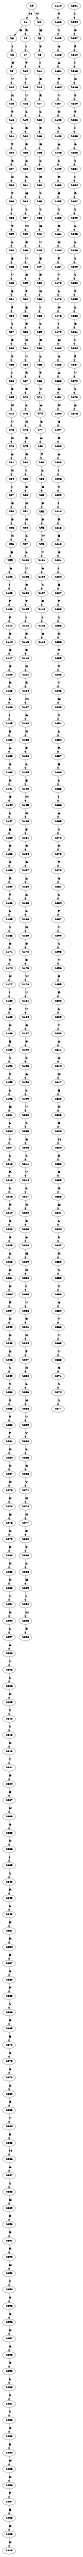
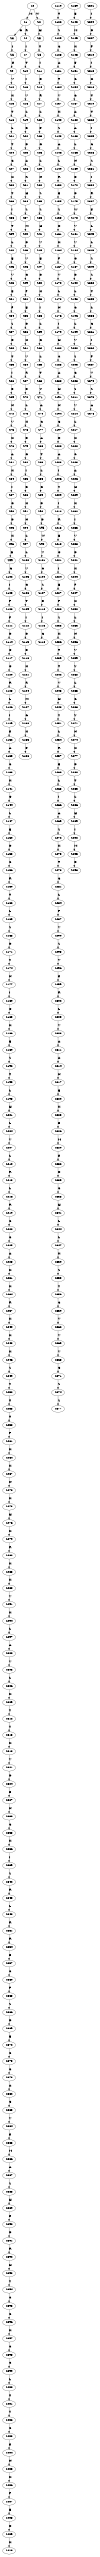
  strict digraph {
    S0
    S1
    S2
    S3
    S4
    S5
    S6
    S7
    S8
    S9
    S10
    S11
    S12
    S13
    S14
    S15
    S16
    S17
    S18
    S19
    S20
    S21
    S22
    S23
    S24
    S25
    S26
    S27
    S28
    S29
    S30
    S31
    S32
    S33
    S34
    S35
    S36
    S37
    S38
    S39
    S40
    S41
    S42
    S43
    S44
    S45
    S46
    S47
    S48
    S49
    S50
    S51
    S52
    S53
    S54
    S55
    S56
    S57
    S58
    S59
    S60
    S61
    S62
    S63
    S64
    S65
    S66
    S67
    S68
    S69
    S70
    S71
    S72
    S73
    S74
    S75
    S76
    S77
    S78
    S79
    S80
    S81
    S82
    S83
    S84
    S85
    S86
    S87
    S88
    S89
    S90
    S91
    S92
    S93
    S94
    S95
    S96
    S97
    S98
    S99
    S100
    S101
    S102
    S103
    S104
    S105
    S106
    S107
    S108
    S109
    S110
    S111
    S112
    S113
    S114
    S115
    S116
    S117
    S118
    S120
    S121
    S119
    S122
    S123
    S124
    S125
    S126
    S127
    S128
    S129
    S130
    S131
    S132
    S133
    S134
    S135
    S136
    S137
    S138
    S139
    S140
    S141
    S142
    S143
    S144
    S145
    S146
    S147
    S148
    S149
    S150
    S151
    S152
    S153
    S154
    S155
    S156
    S157
    S158
    S159
    S160
    S161
    S162
    S163
    S164
    S165
    S166
    S167
    S168
    S169
    S170
    S171
    S172
    S173
    S174
    S175
    S176
    S177
    S178
    S179
    S180
    S181
    S182
    S183
    S184
    S185
    S186
    S187
    n189 [label=S688]
    S189
    S190
    S191
    S192
    S193
    S194
    S195
    S196
    S197
    S198
    S199
    S200
    S201
    S202
    S203
    S204
    S205
    S206
    S207
    S208
    S209
    S210
    S211
    S212
    S213
    S214
    S215
    S216
    S217
    S218
    S219
    S220
    S221
    S222
    S223
    S224
    S225
    S226
    S227
    S228
    S229
    S230
    S231
    S232
    S233
    S234
    S235
    S236
    S237
    S238
    S239
    S240
    S241
    S242
    S243
    S244
    S245
    S246
    S247
    S248
    S249
    S250
    S251
    S252
    S253
    S254
    S255
    S256
    S257
    S258
    S259
    S260
    S261
    S262
    S263
    S264
    S265
    S266
    S267
    S268
    S269
    S270
    S271
    S272
    S273
    S274
    S275
    S276
    S277
    S278
    S279
    S280
    S281
    S282
    S283
    S284
    S285
    S286
    S287
    S288
    S289
    S290
    S291
    S292
    S293
    S294
    S295
    S296
    S297
    S298
    S299
    S300
    S302
    S303
    S301
    S304
    S305
    S306
    S307
    S308
    S309
    S310
    S311
    S312
    S313
    S314
    S315
    S316
    S317
    S318
    S319
    S320
    S321
    S322
    S323
    S324
    S325
    S326
    S327
    S328
    S329
    S330
    S331
    S332
    S333
    S334
    S335
    S336
    S337
    S338
    S339
    S340
    S341
    S342
    S343
    S344
    S345
    S346
    S347
    S348
    S349
    S350
    S351
    S352
    S353
    S354
    S355
    S356
    S357
    S358
    S359
    S360
    S361
    S362
    S363
    S364
    S365
    S366
    S367
    S368
    S369
    S370
    S371
    S372
    S373
    S374
    S375
    S376
    S377
    S378
    S382
    S383
    S384
    S385
    S386
    S387
    S388
    S389
    S390
    S391
    S392
    S393
    S394
    S395
    S396
    S397
    S398
    S399
    S400
    S401
    S402
    S403
    S404
    S405
    S406
    S407
    S408
    S409
    S410
    S0 -> S1 [label=M]
    S0 -> S2 [label=W]
    S1 -> S3 [label=Q]
    S1 -> S4 [label=R]
    S2 -> S5 [label=H]
    S3 -> S6 [label=I]
    S4 -> S7 [label=I]
    S5 -> S8 [label=T]
    S6 -> S9 [label=F]
    S7 -> S10 [label=T]
    S8 -> S11 [label=I]
    S9 -> S12 [label=V]
    S10 -> S13 [label=I]
    S11 -> S14 [label=D]
    S12 -> S15 [label=K]
    S13 -> S16 [label=V]
    S14 -> S17 [label=R]
    S15 -> S18 [label=T]
    S16 -> S19 [label=L]
    S17 -> S20 [label=L]
    S18 -> S21 [label=L]
    S19 -> S22 [label=E]
    S20 -> S23 [label=F]
    S21 -> S24 [label=T]
    S22 -> S25 [label=D]
    S23 -> S26 [label=Q]
    S24 -> S27 [label=G]
    S25 -> S28 [label=A]
    S26 -> S29 [label=L]
    S27 -> S30 [label=K]
    S28 -> S31 [label=R]
    S29 -> S32 [label=N]
    S30 -> S33 [label=T]
    S31 -> S34 [label=H]
    S32 -> S35 [label=S]
    S33 -> S36 [label=I]
    S34 -> S37 [label=S]
    S35 -> S38 [label=S]
    S36 -> S39 [label=T]
    S37 -> S40 [label=M]
    S38 -> S41 [label=H]
    S39 -> S42 [label=L]
    S40 -> S43 [label=D]
    S41 -> S44 [label=V]
    S42 -> S45 [label=E]
    S43 -> S46 [label=V]
    S44 -> S47 [label=E]
    S45 -> S48 [label=V]
    S46 -> S49 [label=Q]
    S47 -> S50 [label=D]
    S48 -> S51 [label=E]
    S49 -> S52 [label=P]
    S50 -> S53 [label=K]
    S51 -> S54 [label=P]
    S52 -> S55 [label=E]
    S53 -> S56 [label=I]
    S54 -> S57 [label=S]
    S55 -> S58 [label=D]
    S56 -> S59 [label=L]
    S57 -> S60 [label=D]
    S58 -> S61 [label=K]
    S59 -> S62 [label=Q]
    S60 -> S63 [label=T]
    S61 -> S64 [label=V]
    S62 -> S65 [label=L]
    S63 -> S66 [label=I]
    S64 -> S67 [label=R]
    S65 -> S68 [label=T]
    S66 -> S69 [label=E]
    S67 -> S70 [label=D]
    S68 -> S71 [label=Y]
    S69 -> S72 [label=N]
    S70 -> S73 [label=L]
    S71 -> S74 [label=A]
    S72 -> S75 [label=V]
    S73 -> S76 [label=K]
    S74 -> S77 [label=G]
    S75 -> S78 [label=K]
    S76 -> S79 [label=D]
    S77 -> S80 [label=A]
    S78 -> S81 [label=A]
    S79 -> S82 [label=Q]
    S80 -> S83 [label=T]
    S81 -> S84 [label=K]
    S82 -> S85 [label=I]
    S83 -> S86 [label=L]
    S84 -> S87 [label=I]
    S85 -> S88 [label=E]
    S86 -> S89 [label=Q]
    S87 -> S90 [label=Q]
    S88 -> S91 [label=K]
    S89 -> S92 [label=D]
    S90 -> S93 [label=D]
    S91 -> S94 [label=N]
    S92 -> S95 [label=D]
    S93 -> S96 [label=K]
    S94 -> S97 [label=L]
    S95 -> S98 [label=W]
    S96 -> S99 [label=E]
    S97 -> S100 [label=L]
    S98 -> S101 [label=V]
    S99 -> S102 [label=G]
    S100 -> S103 [label=V]
    S101 -> S104 [label=C]
    S102 -> S105 [label=I]
    S103 -> S106 [label=Q]
    S104 -> S107 [label=S]
    S105 -> S108 [label=P]
    S106 -> S109 [label=T]
    S107 -> S110 [label=D]
    S108 -> S111 [label=P]
    S109 -> S112 [label=I]
    S110 -> S113 [label=I]
    S111 -> S114 [label=D]
    S112 -> S115 [label=D]
    S113 -> S116 [label=G]
    S114 -> S117 [label=Q]
    S115 -> S118 [label=D]
    S117 -> S120 [label=Q]
    S118 -> S121 [label=K]
    S120 -> S123 [label=R]
    S121 -> S124 [label=R]
    S119 -> S122 [label=T]
    S122 -> S125 [label=S]
    S123 -> S126 [label=L]
    S124 -> S127 [label=M]
    S125 -> S128 [label=G]
    S126 -> S129 [label=I]
    S127 -> S130 [label=G]
    S128 -> S131 [label=A]
    S129 -> S132 [label=F]
    S130 -> S133 [label=K]
    S131 -> S134 [label=T]
    S132 -> S135 [label=A]
    S133 -> S136 [label=F]
    S134 -> S137 [label=V]
    S135 -> S138 [label=G]
-   S136 -> S139 [label=L]
    S137 -> S140 [label=K]
    S138 -> S141 [label=K]
    S139 -> S142 [label=E]
    S140 -> S143 [label=S]
    S141 -> S144 [label=Q]
    S142 -> S145 [label=M]
    S143 -> S146 [label=A]
    S144 -> S147 [label=L]
    S145 -> S148 [label=K]
    S146 -> S149 [label=L]
    S147 -> S150 [label=E]
    S148 -> S151 [label=F]
    S149 -> S152 [label=R]
    S150 -> S153 [label=D]
    S151 -> S154 [label=G]
    S152 -> S155 [label=E]
    S153 -> S156 [label=G]
    S154 -> S157 [label=G]
    S155 -> S158 [label=S]
    S156 -> S159 [label=R]
    S157 -> S160 [label=A]
    S158 -> S161 [label=D]
    S159 -> S162 [label=T]
    S160 -> S163 [label=A]
    S161 -> S164 [label=K]
    S162 -> S165 [label=L]
    S163 -> S166 [label=L]
    S164 -> S167 [label=P]
    S165 -> S168 [label=S]
    S166 -> S169 [label=N]
    S167 -> S170 [label=V]
    S168 -> S171 [label=D]
    S169 -> S172 [label=D]
    S170 -> S173 [label=L]
    S171 -> S174 [label=Y]
    S172 -> S175 [label=D]
    S173 -> S176 [label=N]
    S174 -> S177 [label=N]
    S175 -> S178 [label=W]
    S176 -> S179 [label=I]
    S177 -> S180 [label=I]
    S178 -> S181 [label=V]
    S179 -> S182 [label=H]
    S180 -> S183 [label=Q]
    S181 -> S184 [label=V]
    S182 -> S185 [label=C]
    S183 -> S186 [label=K]
    S184 -> S187 [label=Q]
    S185 -> n189 [label=A]
    S186 -> S189 [label=E]
    S187 -> S190 [label=D]
    n189 -> S191 [label=H]
    S189 -> S192 [label=S]
    S190 -> S193 [label=L]
    S191 -> S194 [label=N]
    S192 -> S195 [label=T]
    S193 -> S196 [label=G]
    S194 -> S197 [label=G]
    S195 -> S198 [label=L]
    S196 -> S199 [label=L]
    S197 -> S200 [label=D]
    S198 -> S201 [label=H]
    S199 -> S202 [label=V]
    S200 -> S203 [label=A]
    S201 -> S204 [label=L]
    S202 -> S205 [label=S]
    S203 -> S206 [label=I]
    S204 -> S207 [label=V]
    S205 -> S208 [label=G]
    S206 -> S209 [label=Y]
    S207 -> S210 [label=L]
    S208 -> S211 [label=S]
    S209 -> S212 [label=I]
    S210 -> S213 [label=R]
    S211 -> S214 [label=V]
    S212 -> S215 [label=R]
    S213 -> S216 [label=L]
    S214 -> S217 [label=L]
    S215 -> S218 [label=E]
    S216 -> S219 [label=R]
    S217 -> S220 [label=K]
    S218 -> S221 [label=Q]
    S219 -> S222 [label=G]
    S220 -> S223 [label=C]
    S221 -> S224 [label=I]
    S222 -> S225 [label=G]
    S223 -> S226 [label=A]
    S224 -> S227 [label=E]
    S225 -> S228 [label=A]
    S226 -> S229 [label=H]
    S227 -> S230 [label=P]
    S228 -> S231 [label=K]
    S229 -> S232 [label=K]
    S230 -> S233 [label=S]
    S231 -> S234 [label=K]
    S232 -> S235 [label=I]
    S233 -> S236 [label=K]
    S234 -> S237 [label=R]
    S235 -> S238 [label=V]
    S236 -> S239 [label=T]
    S237 -> S240 [label=K]
    S238 -> S241 [label=D]
    S239 -> S242 [label=T]
    S240 -> S243 [label=K]
    S241 -> S244 [label=K]
    S242 -> S245 [label=V]
    S243 -> S246 [label=K]
    S244 -> S247 [label=P]
    S245 -> S248 [label=H]
    S246 -> S249 [label=S]
    S247 -> S250 [label=K]
    S248 -> S251 [label=Y]
    S249 -> S252 [label=Y]
    S250 -> S253 [label=L]
    S251 -> S254 [label=L]
    S252 -> S255 [label=T]
    S253 -> S256 [label=N]
    S254 -> S257 [label=R]
    S255 -> S258 [label=T]
    S256 -> S259 [label=V]
    S257 -> S260 [label=E]
    S258 -> S261 [label=P]
    S259 -> S262 [label=Y]
    S260 -> S263 [label=L]
    S261 -> S264 [label=K]
    S262 -> S265 [label=L]
    S263 -> S266 [label=I]
    S264 -> S267 [label=K]
    S265 -> S268 [label=G]
    S266 -> S269 [label=A]
    S267 -> S270 [label=N]
    S268 -> S271 [label=Y]
    S269 -> S272 [label=S]
    S270 -> S273 [label=K]
    S271 -> S274 [label=N]
    S272 -> S275 [label=K]
    S273 -> S276 [label=H]
    S274 -> S277 [label=K]
    S275 -> S278 [label=T]
    S276 -> S279 [label=K]
    S277 -> S280 [label=D]
    S278 -> S281 [label=G]
    S279 -> S282 [label=R]
    S280 -> S283 [label=T]
    S281 -> S284 [label=L]
    S282 -> S285 [label=K]
    S283 -> S286 [label=L]
    S284 -> S287 [label=P]
    S285 -> S288 [label=K]
    S286 -> S289 [label=H]
    S287 -> S290 [label=V]
    S288 -> S291 [label=V]
    S289 -> S292 [label=I]
    S290 -> S293 [label=S]
    S291 -> S294 [label=K]
    S292 -> S295 [label=M]
    S293 -> S296 [label=V]
    S294 -> S297 [label=L]
    S295 -> S298 [label=D]
    S296 -> S299 [label=F]
    S297 -> S300 [label=A]
    S299 -> S302 [label=R]
    S300 -> S303 [label=V]
    S302 -> S305 [label=L]
    S303 -> S306 [label=L]
    S301 -> S304 [label=I]
    S304 -> S307 [label=D]
    S305 -> S308 [label=V]
    S306 -> S309 [label=K]
    S307 -> S310 [label=P]
    S308 -> S311 [label=A]
    S309 -> S312 [label=Y]
    S310 -> S313 [label=I]
    S311 -> S314 [label=A]
    S312 -> S315 [label=Y]
    S313 -> S316 [label=K]
    S314 -> S317 [label=N]
    S315 -> S318 [label=K]
    S316 -> S319 [label=T]
    S317 -> S320 [label=E]
    S318 -> S321 [label=V]
    S319 -> S322 [label=T]
    S320 -> S323 [label=K]
    S321 -> S324 [label=D]
    S322 -> S325 [label=I]
    S323 -> S326 [label=E]
    S324 -> S327 [label=E]
    S325 -> S328 [label=G]
    S326 -> S329 [label=M]
    S327 -> S330 [label=N]
    S328 -> S331 [label=S]
    S329 -> S332 [label=F]
    S330 -> S333 [label=G]
    S331 -> S334 [label=I]
    S332 -> S335 [label=D]
    S333 -> S336 [label=K]
    S334 -> S337 [label=R]
    S335 -> S338 [label=G]
    S336 -> S339 [label=I]
-   S337 -> S340 [label=S]
+   S337 -> S340 [label=F]
    S338 -> S341 [label=H]
    S339 -> S342 [label=S]
    S340 -> S343 [label=L]
    S341 -> S344 [label=L]
    S342 -> S345 [label=R]
    S343 -> S346 [label=L]
    S344 -> S347 [label=L]
    S345 -> S348 [label=L]
    S346 -> S349 [label=S]
    S347 -> S350 [label=K]
    S348 -> S351 [label=R]
    S349 -> S352 [label=S]
    S350 -> S353 [label=S]
    S351 -> S354 [label=R]
    S352 -> S355 [label=T]
    S353 -> S356 [label=Y]
    S354 -> S357 [label=E]
    S355 -> S358 [label=L]
    S356 -> S359 [label=G]
    S357 -> S360 [label=C]
    S358 -> S361 [label=G]
    S359 -> S362 [label=V]
    S360 -> S363 [label=P]
    S361 -> S364 [label=I]
    S362 -> S365 [label=V]
    S363 -> S366 [label=S]
    S364 -> S367 [label=P]
    S365 -> S368 [label=V]
    S366 -> S369 [label=D]
    S367 -> S370 [label=V]
    S368 -> S371 [label=G]
    S369 -> S372 [label=E]
    S370 -> S373 [label=S]
    S371 -> S374 [label=S]
    S372 -> S375 [label=C]
    S373 -> S376 [label=A]
    S374 -> S377 [label=S]
    S375 -> S378 [label=G]
    S378 -> S382 [label=A]
    S382 -> S383 [label=G]
    S383 -> S384 [label=V]
    S384 -> S385 [label=F]
    S385 -> S386 [label=M]
    S386 -> S387 [label=A]
    S387 -> S388 [label=S]
    S388 -> S389 [label=H]
    S389 -> S390 [label=F]
    S390 -> S391 [label=D]
    S391 -> S392 [label=R]
    S392 -> S393 [label=H]
    S393 -> S394 [label=Y]
    S394 -> S395 [label=C]
    S395 -> S396 [label=G]
    S396 -> S397 [label=K]
    S397 -> S398 [label=C]
    S398 -> S399 [label=C]
    S399 -> S400 [label=L]
    S400 -> S401 [label=T]
    S401 -> S402 [label=Y]
    S402 -> S403 [label=C]
    S403 -> S404 [label=F]
    S404 -> S405 [label=N]
    S405 -> S406 [label=K]
    S406 -> S407 [label=P]
    S407 -> S408 [label=E]
    S408 -> S409 [label=D]
    S409 -> S410 [label=K]
  }
